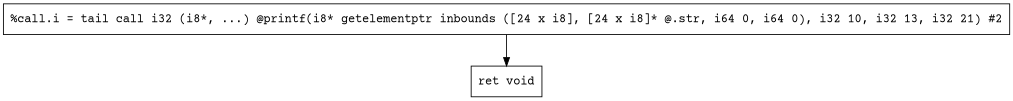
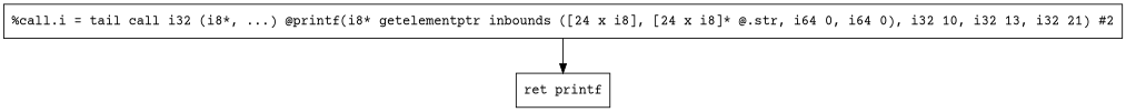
  digraph {
    fontname="Courier Prime"
    node [shape=record fontname="Courier Prime"]
    n1 [label="  %call.i = tail call i32 (i8*, ...) @printf(i8* getelementptr inbounds ([24 x i8], [24 x i8]* @.str, i64 0, i64 0), i32 10, i32 13, i32 21) #2"]
-   n2 [label="  ret void"]
+   n2 [label="ret printf"]
    n1 -> n2 [fontname="Courier Prime"]
  }
